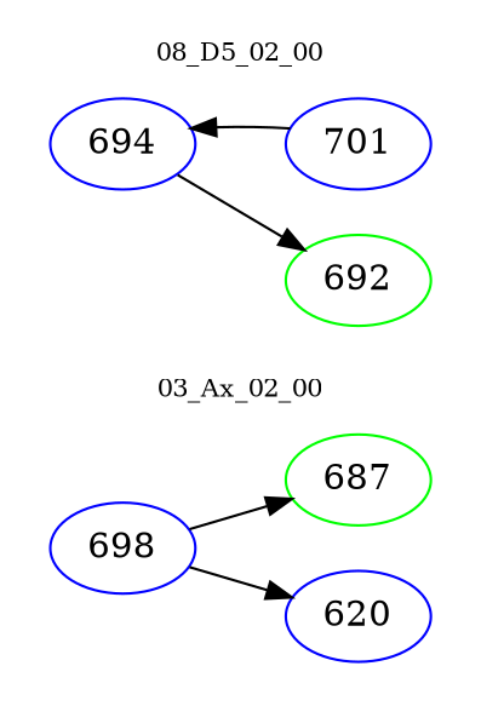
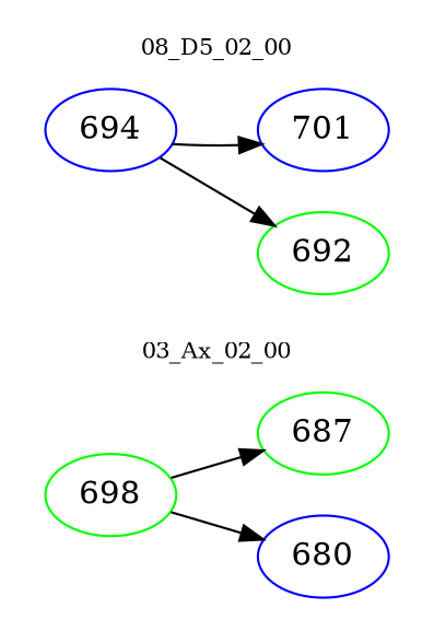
  digraph {
    rankdir=LR
    node [color=blue]
    edge [color=black]
-   n1 [label=698]
-   n2 [label=620]
+   n1 [color=green label=698]
+   n2 [label=680]
    n3 [color=green label=687]
    n4 [label=694]
    n5 [color=green label=692]
    n6 [label=701]
    subgraph cluster_1 {
      color=white
      fontsize=10
      label="03_Ax_02_00"
      n1
      n2
      n3
    }
    subgraph cluster_2 {
      color=white
      fontsize=10
      label="08_D5_02_00"
      n4
      n5
      n6
    }
    n1 -> n2
    n1 -> n3
    n4 -> n5
-   n6 -> n4
+   n4 -> n6
  }
